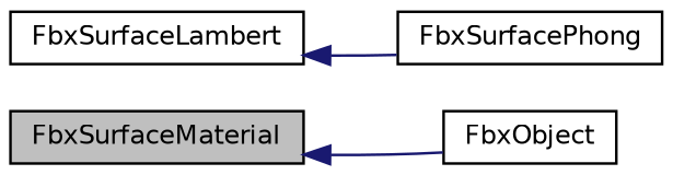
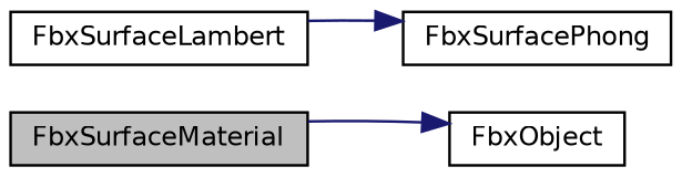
  digraph {
    rankdir=LR
    node [color=black fillcolor=white fontname=Helvetica fontsize=10 shape=record style=filled]
    edge [color=midnightblue dir=back fontname=Helvetica fontsize=10 labelfontname=Helvetica labelfontsize=10 style=solid]
    n1 [fillcolor=grey75 fontcolor=black height=0.2 label=FbxSurfaceMaterial width=0.4]
    n2 [height=0.2 label=FbxSurfaceLambert width=0.4]
    n3 [height=0.2 label=FbxSurfacePhong width=0.4]
    n4 [height=0.2 label=FbxObject width=0.4]
-   n2 -> n3
-   n1 -> n4
+   n3 -> n2
+   n4 -> n1
  }
